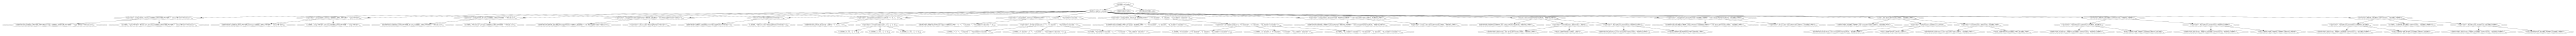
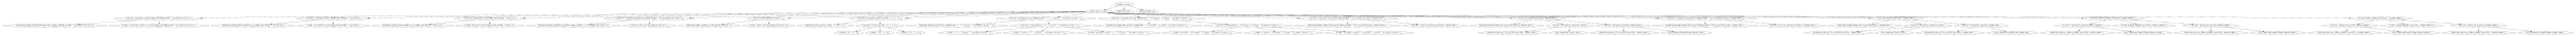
  digraph {
    fontname="JetBrains Mono"
    node [fontname="JetBrains Mono"]
    edge [fontname="JetBrains Mono"]
    n1 [label=<(METHOD,&lt;clinit&gt;)>]
    n2 [label=<(BLOCK,&lt;empty&gt;,&lt;empty&gt;)>]
    n3 [label=<(MODIFIER,STATIC)>]
    n4 [label=<(METHOD_RETURN,void)>]
    n5 [label=<(&lt;operator&gt;.assignment,String ISO8601_DATETIME_PATTERN = &quot;yyyy-MM-dd'T'HH:mm:ss&quot;)<SUB>82</SUB>>]
    n6 [label=<(&lt;operator&gt;.assignment,String ISO8601_DATE_PATTERN = &quot;yyyy-MM-dd&quot;)<SUB>88</SUB>>]
    n7 [label=<(&lt;operator&gt;.assignment,String ISO8601_TIME_PATTERN = &quot;HH:mm:ss&quot;)<SUB>94</SUB>>]
    n8 [label=<(&lt;operator&gt;.assignment,MessageFormat MINUTE_SECONDS = new MessageFormat(&quot;{0}{1}&quot;))<SUB>99</SUB>>]
    n9 [label=<(&lt;init&gt;,new MessageFormat(&quot;{0}{1}&quot;))<SUB>100</SUB>>]
    n10 [label=<(&lt;operator&gt;.assignment,double[] LIMITS = { 0, 1, 2 })<SUB>102</SUB>>]
    n11 [label=<(&lt;operator&gt;.assignment,String[] MINUTES_PART = { &quot;&quot;, &quot;1 minute &quot;, &quot;{0,number} minutes &quot; })<SUB>104</SUB>>]
    n12 [label=<(&lt;operator&gt;.assignment,String[] SECONDS_PART = { &quot;0 seconds&quot;, &quot;1 second&quot;, &quot;{1,number} seconds&quot; })<SUB>107</SUB>>]
    n13 [label=<(&lt;operator&gt;.assignment,ChoiceFormat MINUTES_FORMAT = new ChoiceFormat(LIMITS, MINUTES_PART))<SUB>110</SUB>>]
    n14 [label=<(&lt;init&gt;,new ChoiceFormat(LIMITS, MINUTES_PART))<SUB>111</SUB>>]
    n15 [label=<(&lt;operator&gt;.assignment,ChoiceFormat SECONDS_FORMAT = new ChoiceFormat(LIMITS, SECONDS_PART))<SUB>113</SUB>>]
    n16 [label=<(&lt;init&gt;,new ChoiceFormat(LIMITS, SECONDS_PART))<SUB>114</SUB>>]
    n17 [label=<(setFormat,MINUTE_SECONDS.setFormat(0, MINUTES_FORMAT))<SUB>617</SUB>>]
    n18 [label=<(setFormat,MINUTE_SECONDS.setFormat(1, SECONDS_FORMAT))<SUB>118</SUB>>]
    n19 [label=<(IDENTIFIER,ISO8601_DATETIME_PATTERN,String ISO8601_DATETIME_PATTERN = &quot;yyyy-MM-dd'T'HH:mm:ss&quot;)<SUB>82</SUB>>]
    n20 [label=<(LITERAL,&quot;yyyy-MM-dd'T'HH:mm:ss&quot;,String ISO8601_DATETIME_PATTERN = &quot;yyyy-MM-dd'T'HH:mm:ss&quot;)<SUB>83</SUB>>]
    n21 [label=<(IDENTIFIER,ISO8601_DATE_PATTERN,String ISO8601_DATE_PATTERN = &quot;yyyy-MM-dd&quot;)<SUB>88</SUB>>]
    n22 [label=<(LITERAL,&quot;yyyy-MM-dd&quot;,String ISO8601_DATE_PATTERN = &quot;yyyy-MM-dd&quot;)<SUB>89</SUB>>]
    n23 [label=<(IDENTIFIER,ISO8601_TIME_PATTERN,String ISO8601_TIME_PATTERN = &quot;HH:mm:ss&quot;)<SUB>94</SUB>>]
    n24 [label=<(LITERAL,&quot;HH:mm:ss&quot;,String ISO8601_TIME_PATTERN = &quot;HH:mm:ss&quot;)<SUB>95</SUB>>]
    n25 [label=<(IDENTIFIER,MINUTE_SECONDS,MessageFormat MINUTE_SECONDS = new MessageFormat(&quot;{0}{1}&quot;))<SUB>99</SUB>>]
    n26 [label=<(&lt;operator&gt;.alloc,new MessageFormat(&quot;{0}{1}&quot;))<SUB>100</SUB>>]
    n27 [label=<(IDENTIFIER,MINUTE_SECONDS,new MessageFormat(&quot;{0}{1}&quot;))<SUB>99</SUB>>]
    n28 [label=<(LITERAL,&quot;{0}{1}&quot;,new MessageFormat(&quot;{0}{1}&quot;))<SUB>100</SUB>>]
    n29 [label=<(IDENTIFIER,LIMITS,double[] LIMITS = { 0, 1, 2 })<SUB>102</SUB>>]
    n30 [label=<(&lt;operator&gt;.arrayInitializer,{ 0, 1, 2 })<SUB>102</SUB>>]
    n31 [label=<(IDENTIFIER,MINUTES_PART,String[] MINUTES_PART = { &quot;&quot;, &quot;1 minute &quot;, &quot;{0,number} minutes &quot; })<SUB>104</SUB>>]
    n32 [label=<(&lt;operator&gt;.arrayInitializer,{ &quot;&quot;, &quot;1 minute &quot;, &quot;{0,number} minutes &quot; })<SUB>105</SUB>>]
    n33 [label=<(IDENTIFIER,SECONDS_PART,String[] SECONDS_PART = { &quot;0 seconds&quot;, &quot;1 second&quot;, &quot;{1,number} seconds&quot; })<SUB>107</SUB>>]
    n34 [label=<(&lt;operator&gt;.arrayInitializer,{ &quot;0 seconds&quot;, &quot;1 second&quot;, &quot;{1,number} seconds&quot; })<SUB>108</SUB>>]
    n35 [label=<(IDENTIFIER,MINUTES_FORMAT,ChoiceFormat MINUTES_FORMAT = new ChoiceFormat(LIMITS, MINUTES_PART))<SUB>110</SUB>>]
    n36 [label=<(&lt;operator&gt;.alloc,new ChoiceFormat(LIMITS, MINUTES_PART))<SUB>311</SUB>>]
    n37 [label=<(IDENTIFIER,MINUTES_FORMAT,new ChoiceFormat(LIMITS, MINUTES_PART))<SUB>110</SUB>>]
    n38 [label=<(&lt;operator&gt;.fieldAccess,DateUtils.LIMITS)<SUB>111</SUB>>]
    n39 [label=<(&lt;operator&gt;.fieldAccess,DateUtils.MINUTES_PART)<SUB>111</SUB>>]
    n40 [label=<(IDENTIFIER,SECONDS_FORMAT,ChoiceFormat SECONDS_FORMAT = new ChoiceFormat(LIMITS, SECONDS_PART))<SUB>113</SUB>>]
    n41 [label=<(&lt;operator&gt;.alloc,new ChoiceFormat(LIMITS, SECONDS_PART))<SUB>114</SUB>>]
    n42 [label=<(IDENTIFIER,SECONDS_FORMAT,new ChoiceFormat(LIMITS, SECONDS_PART))<SUB>113</SUB>>]
    n43 [label=<(&lt;operator&gt;.fieldAccess,DateUtils.LIMITS)<SUB>114</SUB>>]
    n44 [label=<(&lt;operator&gt;.fieldAccess,DateUtils.SECONDS_PART)<SUB>114</SUB>>]
    n45 [label=<(&lt;operator&gt;.fieldAccess,DateUtils.MINUTE_SECONDS)<SUB>117</SUB>>]
+   n46 [label=<(LITERAL,0,MINUTE_SECONDS.setFormat(0, MINUTES_FORMAT))<SUB>117</SUB>>]
    n47 [label=<(&lt;operator&gt;.fieldAccess,DateUtils.MINUTES_FORMAT)<SUB>117</SUB>>]
    n48 [label=<(&lt;operator&gt;.fieldAccess,DateUtils.MINUTE_SECONDS)<SUB>118</SUB>>]
    n49 [label=<(LITERAL,1,MINUTE_SECONDS.setFormat(1, SECONDS_FORMAT))<SUB>118</SUB>>]
    n50 [label=<(&lt;operator&gt;.fieldAccess,DateUtils.SECONDS_FORMAT)<SUB>118</SUB>>]
    n51 [label=<(LITERAL,0,{ 0, 1, 2 })<SUB>102</SUB>>]
    n52 [label=<(LITERAL,1,{ 0, 1, 2 })<SUB>102</SUB>>]
    n53 [label=<(LITERAL,2,{ 0, 1, 2 })<SUB>102</SUB>>]
    n54 [label=<(LITERAL,&quot;&quot;,{ &quot;&quot;, &quot;1 minute &quot;, &quot;{0,number} minutes &quot; })<SUB>105</SUB>>]
    n55 [label=<(LITERAL,&quot;1 minute &quot;,{ &quot;&quot;, &quot;1 minute &quot;, &quot;{0,number} minutes &quot; })<SUB>105</SUB>>]
    n56 [label=<(LITERAL,&quot;{0,number} minutes &quot;,{ &quot;&quot;, &quot;1 minute &quot;, &quot;{0,number} minutes &quot; })<SUB>105</SUB>>]
    n57 [label=<(LITERAL,&quot;0 seconds&quot;,{ &quot;0 seconds&quot;, &quot;1 second&quot;, &quot;{1,number} seconds&quot; })<SUB>108</SUB>>]
    n58 [label=<(LITERAL,&quot;1 second&quot;,{ &quot;0 seconds&quot;, &quot;1 second&quot;, &quot;{1,number} seconds&quot; })<SUB>108</SUB>>]
    n59 [label=<(LITERAL,&quot;{1,number} seconds&quot;,{ &quot;0 seconds&quot;, &quot;1 second&quot;, &quot;{1,number} seconds&quot; })<SUB>108</SUB>>]
    n60 [label=<(IDENTIFIER,DateUtils,new ChoiceFormat(LIMITS, MINUTES_PART))<SUB>111</SUB>>]
    n61 [label=<(FIELD_IDENTIFIER,LIMITS,LIMITS)<SUB>111</SUB>>]
    n62 [label=<(IDENTIFIER,DateUtils,new ChoiceFormat(LIMITS, MINUTES_PART))<SUB>111</SUB>>]
    n63 [label=<(FIELD_IDENTIFIER,MINUTES_PART,MINUTES_PART)<SUB>111</SUB>>]
    n64 [label=<(IDENTIFIER,DateUtils,new ChoiceFormat(LIMITS, SECONDS_PART))<SUB>114</SUB>>]
    n65 [label=<(FIELD_IDENTIFIER,LIMITS,LIMITS)<SUB>114</SUB>>]
    n66 [label=<(IDENTIFIER,DateUtils,new ChoiceFormat(LIMITS, SECONDS_PART))<SUB>114</SUB>>]
    n67 [label=<(FIELD_IDENTIFIER,SECONDS_PART,SECONDS_PART)<SUB>114</SUB>>]
    n68 [label=<(IDENTIFIER,DateUtils,MINUTE_SECONDS.setFormat(0, MINUTES_FORMAT))<SUB>117</SUB>>]
    n69 [label=<(FIELD_IDENTIFIER,MINUTE_SECONDS,MINUTE_SECONDS)<SUB>117</SUB>>]
    n70 [label=<(IDENTIFIER,DateUtils,MINUTE_SECONDS.setFormat(0, MINUTES_FORMAT))<SUB>117</SUB>>]
    n71 [label=<(FIELD_IDENTIFIER,MINUTES_FORMAT,MINUTES_FORMAT)<SUB>115</SUB>>]
    n72 [label=<(IDENTIFIER,DateUtils,MINUTE_SECONDS.setFormat(1, SECONDS_FORMAT))<SUB>118</SUB>>]
    n73 [label=<(FIELD_IDENTIFIER,MINUTE_SECONDS,MINUTE_SECONDS)<SUB>118</SUB>>]
    n74 [label=<(IDENTIFIER,DateUtils,MINUTE_SECONDS.setFormat(1, SECONDS_FORMAT))<SUB>118</SUB>>]
    n75 [label=<(FIELD_IDENTIFIER,SECONDS_FORMAT,SECONDS_FORMAT)<SUB>111</SUB>>]
    n1 -> n2
    n1 -> n3
    n1 -> n4
    n2 -> n5
    n2 -> n6
    n2 -> n7
    n2 -> n8
    n2 -> n9
    n2 -> n10
    n2 -> n11
    n2 -> n12
    n2 -> n13
    n2 -> n14
    n2 -> n15
    n2 -> n16
    n2 -> n17
    n2 -> n18
    n5 -> n19
    n5 -> n20
    n6 -> n21
    n6 -> n22
    n7 -> n23
    n7 -> n24
    n8 -> n25
    n8 -> n26
    n9 -> n27
    n9 -> n28
    n10 -> n29
    n10 -> n30
    n11 -> n31
    n11 -> n32
    n12 -> n33
    n12 -> n34
    n13 -> n35
    n13 -> n36
    n14 -> n37
    n14 -> n38
    n14 -> n39
    n15 -> n40
    n15 -> n41
    n16 -> n42
    n16 -> n43
    n16 -> n44
    n17 -> n45
+   n17 -> n46
    n17 -> n47
    n18 -> n48
    n18 -> n49
    n18 -> n50
    n30 -> n51
    n30 -> n52
    n30 -> n53
    n32 -> n54
    n32 -> n55
    n32 -> n56
    n34 -> n57
    n34 -> n58
    n34 -> n59
    n38 -> n60
    n38 -> n61
    n39 -> n62
    n39 -> n63
    n43 -> n64
    n43 -> n65
    n44 -> n66
    n44 -> n67
    n45 -> n68
    n45 -> n69
    n47 -> n70
    n47 -> n71
    n48 -> n72
    n48 -> n73
    n50 -> n74
    n50 -> n75
  }
